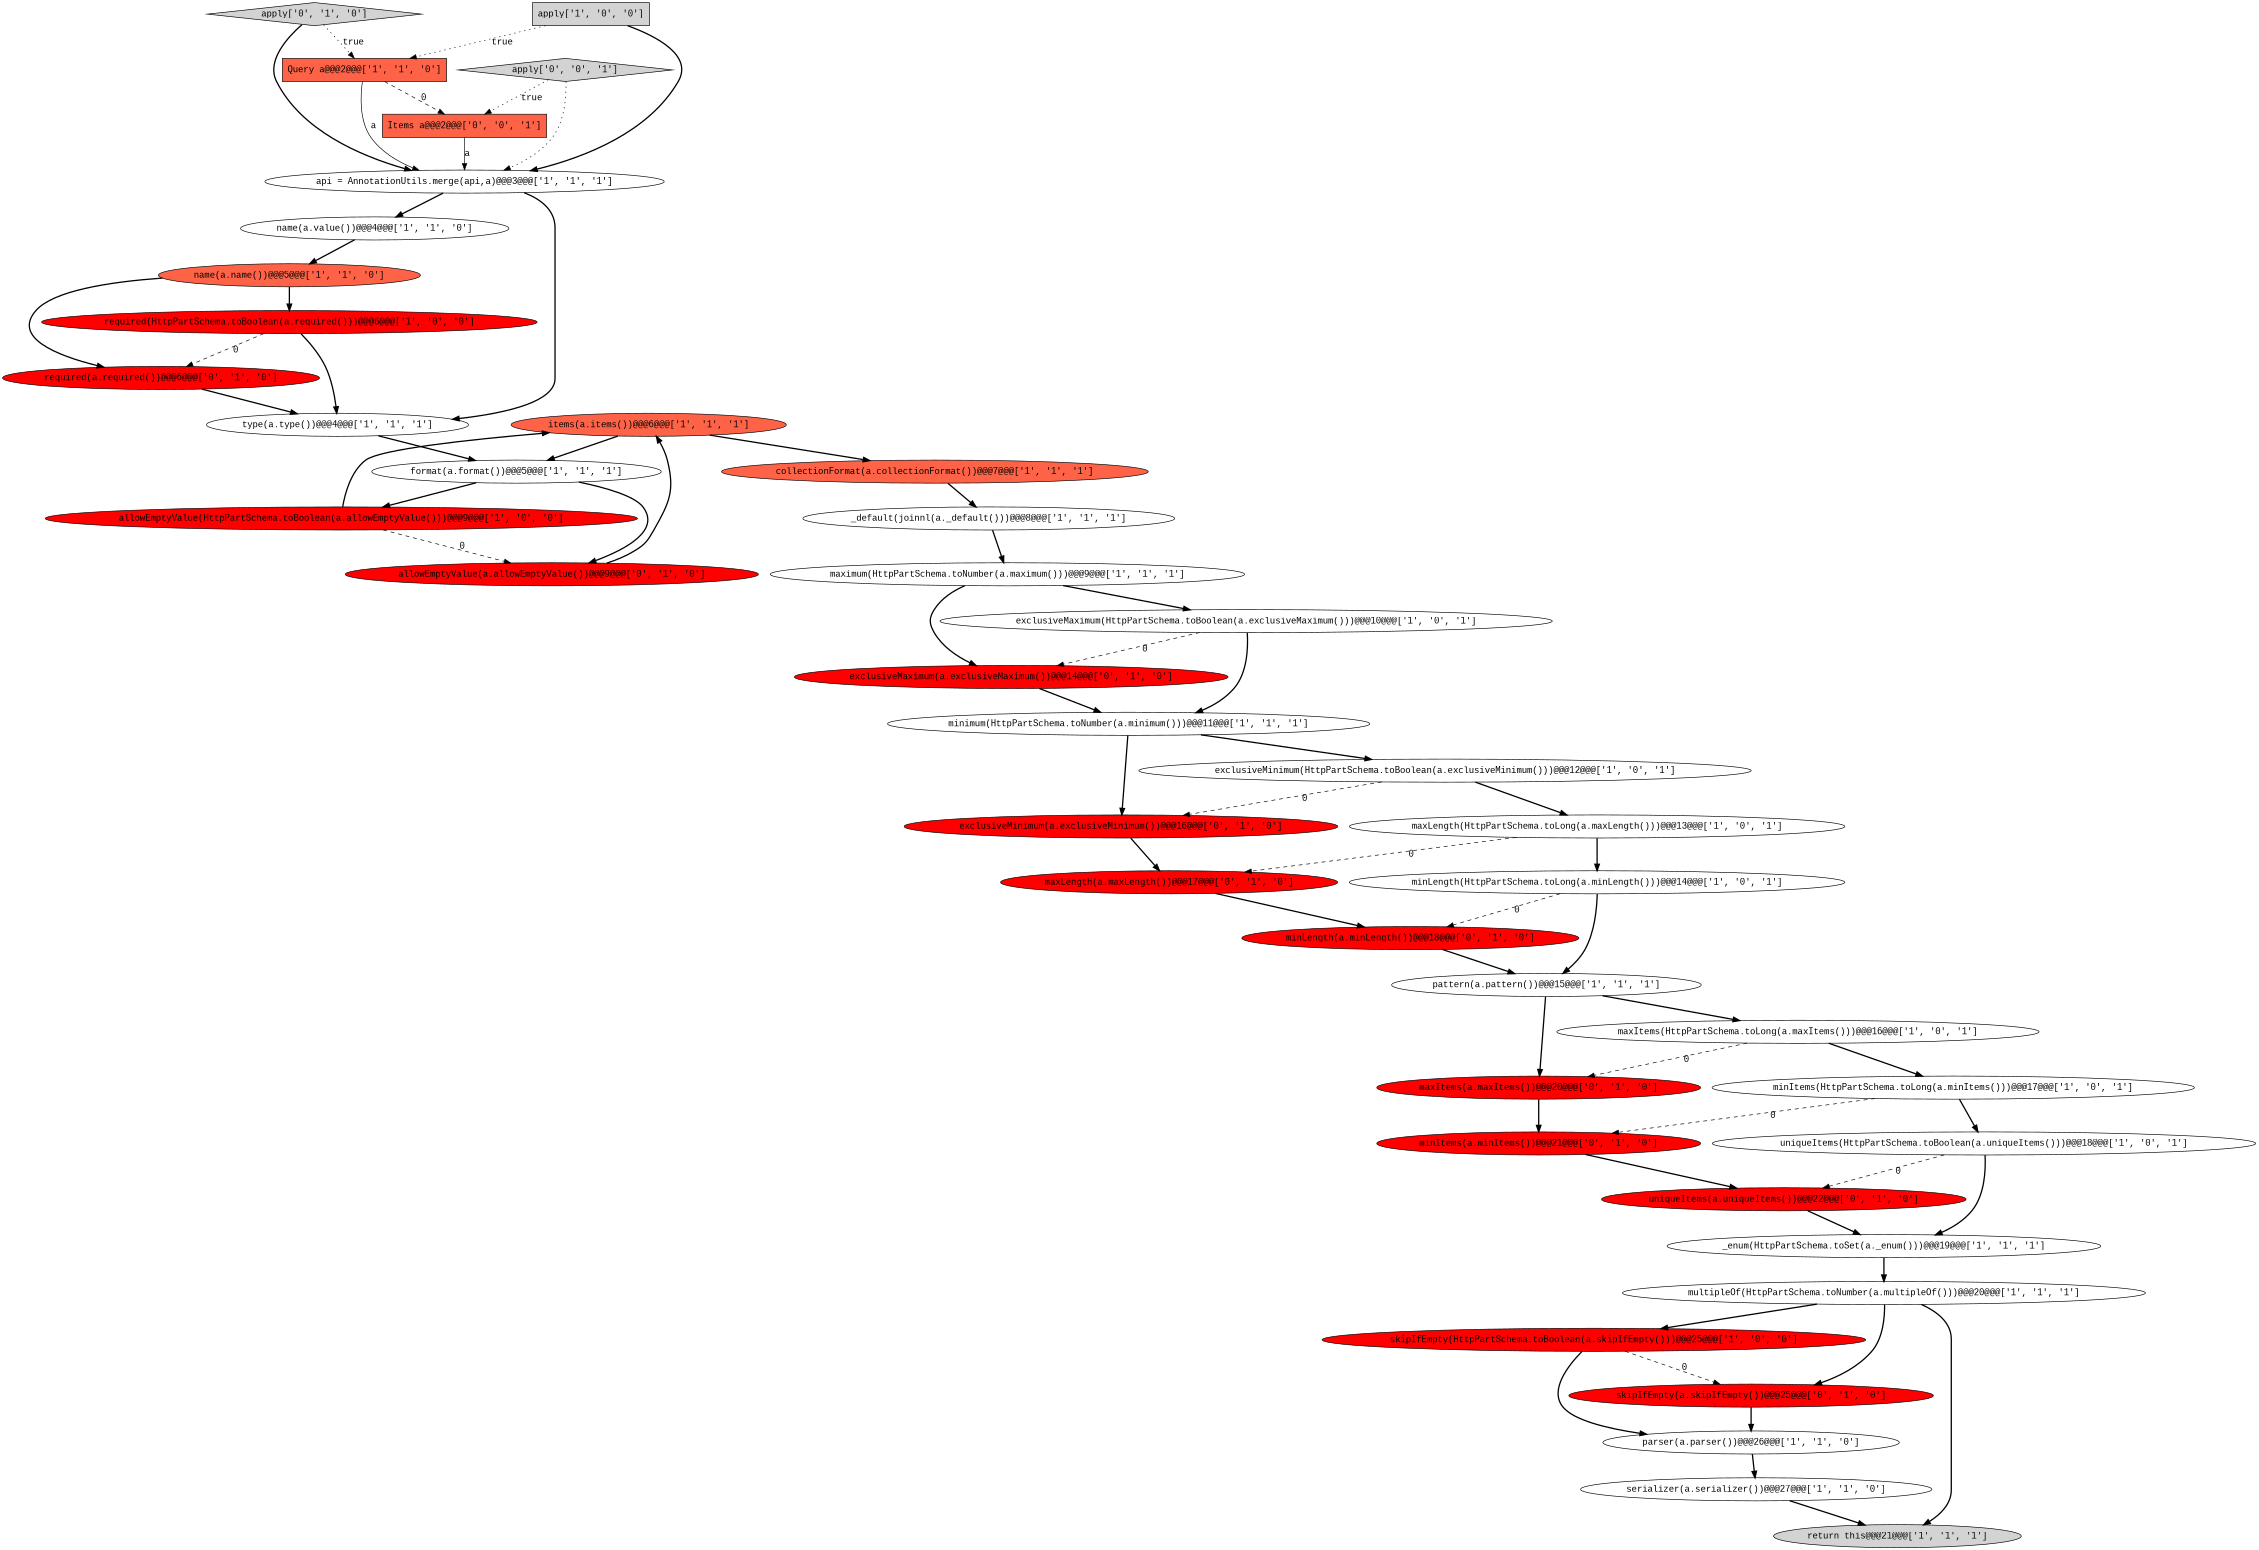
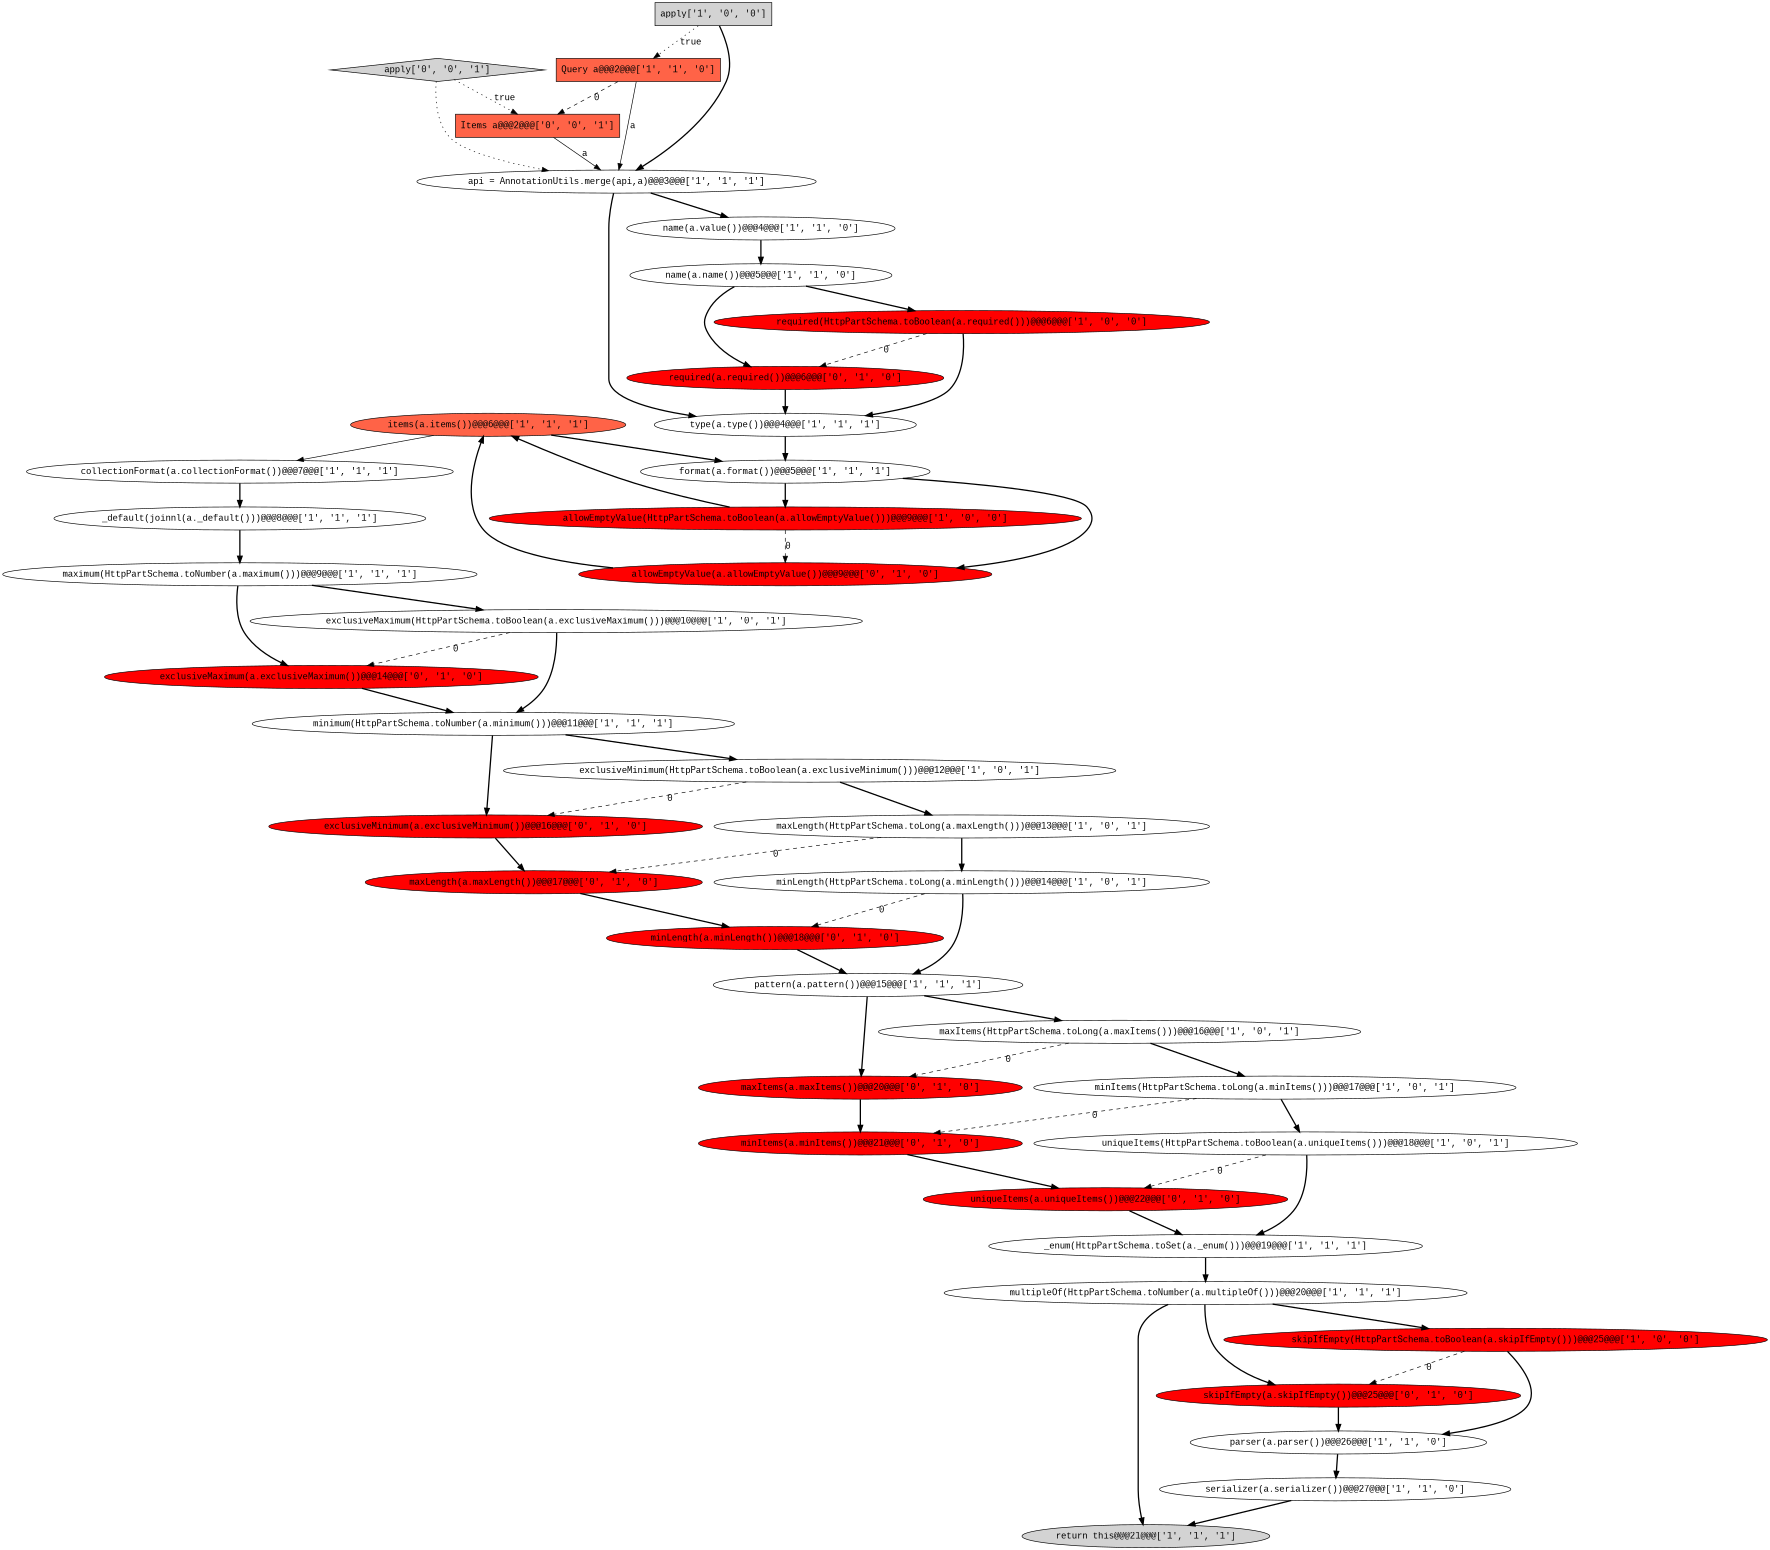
  digraph {
    fontname="Liberation Mono"
    node [fillcolor=white fontname="Liberation Mono" shape=ellipse style=filled]
    edge [fontname="Liberation Mono" style=bold]
    n1 [label="parser(a.parser())@@@26@@@['1', '1', '0']"]
    n2 [label="serializer(a.serializer())@@@27@@@['1', '1', '0']"]
    n3 [fillcolor=lightgray label="return this@@@21@@@['1', '1', '1']"]
    n4 [label="maximum(HttpPartSchema.toNumber(a.maximum()))@@@9@@@['1', '1', '1']"]
    n5 [fillcolor=red label="exclusiveMaximum(a.exclusiveMaximum())@@@14@@@['0', '1', '0']"]
    n6 [label="exclusiveMaximum(HttpPartSchema.toBoolean(a.exclusiveMaximum()))@@@10@@@['1', '0', '1']"]
    n7 [label="minimum(HttpPartSchema.toNumber(a.minimum()))@@@11@@@['1', '1', '1']"]
    n8 [fillcolor=red label="maxItems(a.maxItems())@@@20@@@['0', '1', '0']"]
    n9 [fillcolor=red label="minItems(a.minItems())@@@21@@@['0', '1', '0']"]
    n10 [fillcolor=red label="uniqueItems(a.uniqueItems())@@@22@@@['0', '1', '0']"]
    n11 [label="uniqueItems(HttpPartSchema.toBoolean(a.uniqueItems()))@@@18@@@['1', '0', '1']"]
    n12 [label="_enum(HttpPartSchema.toSet(a._enum()))@@@19@@@['1', '1', '1']"]
    n13 [label="multipleOf(HttpPartSchema.toNumber(a.multipleOf()))@@@20@@@['1', '1', '1']"]
-   n14 [fillcolor=tomato label="name(a.name())@@@5@@@['1', '1', '0']"]
+   n14 [label="name(a.name())@@@5@@@['1', '1', '0']"]
    n15 [fillcolor=red label="required(HttpPartSchema.toBoolean(a.required()))@@@6@@@['1', '0', '0']"]
    n16 [fillcolor=red label="required(a.required())@@@6@@@['0', '1', '0']"]
    n17 [label="type(a.type())@@@4@@@['1', '1', '1']"]
    n18 [label="format(a.format())@@@5@@@['1', '1', '1']"]
    n19 [fillcolor=tomato label="items(a.items())@@@6@@@['1', '1', '1']"]
-   n20 [fillcolor=tomato label="collectionFormat(a.collectionFormat())@@@7@@@['1', '1', '1']"]
+   n20 [label="collectionFormat(a.collectionFormat())@@@7@@@['1', '1', '1']"]
    n21 [label="_default(joinnl(a._default()))@@@8@@@['1', '1', '1']"]
    n22 [fillcolor=red label="skipIfEmpty(a.skipIfEmpty())@@@25@@@['0', '1', '0']"]
    n23 [fillcolor=red label="exclusiveMinimum(a.exclusiveMinimum())@@@16@@@['0', '1', '0']"]
    n24 [fillcolor=red label="maxLength(a.maxLength())@@@17@@@['0', '1', '0']"]
    n25 [fillcolor=red label="minLength(a.minLength())@@@18@@@['0', '1', '0']"]
-   n26 [fillcolor=lightgray label="apply['0', '1', '0']" shape=diamond]
    n27 [fillcolor=tomato label="Query a@@@2@@@['1', '1', '0']" shape=box]
    n28 [label="api = AnnotationUtils.merge(api,a)@@@3@@@['1', '1', '1']"]
    n29 [fillcolor=tomato label="Items a@@@2@@@['0', '0', '1']" shape=box]
    n30 [label="name(a.value())@@@4@@@['1', '1', '0']"]
    n31 [fillcolor=red label="skipIfEmpty(HttpPartSchema.toBoolean(a.skipIfEmpty()))@@@25@@@['1', '0', '0']"]
    n32 [label="exclusiveMinimum(HttpPartSchema.toBoolean(a.exclusiveMinimum()))@@@12@@@['1', '0', '1']"]
    n33 [label="minItems(HttpPartSchema.toLong(a.minItems()))@@@17@@@['1', '0', '1']"]
    n34 [label="pattern(a.pattern())@@@15@@@['1', '1', '1']"]
    n35 [label="maxItems(HttpPartSchema.toLong(a.maxItems()))@@@16@@@['1', '0', '1']"]
    n36 [fillcolor=red label="allowEmptyValue(a.allowEmptyValue())@@@9@@@['0', '1', '0']"]
    n37 [fillcolor=red label="allowEmptyValue(HttpPartSchema.toBoolean(a.allowEmptyValue()))@@@9@@@['1', '0', '0']"]
    n38 [label="maxLength(HttpPartSchema.toLong(a.maxLength()))@@@13@@@['1', '0', '1']"]
    n39 [fillcolor=lightgray label="apply['1', '0', '0']" shape=box]
    n40 [label="minLength(HttpPartSchema.toLong(a.minLength()))@@@14@@@['1', '0', '1']"]
    n41 [fillcolor=lightgray label="apply['0', '0', '1']" shape=diamond]
    n1 -> n2
    n2 -> n3
    n4 -> n5
    n4 -> n6
    n5 -> n7
    n6 -> n5 [label=0 style=dashed]
    n6 -> n7
    n7 -> n23
    n7 -> n32
    n8 -> n9
    n9 -> n10
    n10 -> n12
    n11 -> n10 [label=0 style=dashed]
    n11 -> n12
    n12 -> n13
    n13 -> n3
    n13 -> n22
    n13 -> n31
    n14 -> n15
    n14 -> n16
    n15 -> n16 [label=0 style=dashed]
    n15 -> n17
    n16 -> n17
    n17 -> n18
    n18 -> n36
    n18 -> n37
    n19 -> n18
-   n19 -> n20
+   n19 -> n20 [style=solid]
    n20 -> n21
    n21 -> n4
    n22 -> n1
    n23 -> n24
    n24 -> n25
    n25 -> n34
-   n26 -> n27 [label=true style=dotted]
-   n26 -> n28
    n27 -> n28 [label=a style=solid]
    n27 -> n29 [label=0 style=dashed]
    n28 -> n17
    n28 -> n30
    n29 -> n28 [label=a style=solid]
    n30 -> n14
    n31 -> n1
    n31 -> n22 [label=0 style=dashed]
    n32 -> n23 [label=0 style=dashed]
    n32 -> n38
    n33 -> n9 [label=0 style=dashed]
    n33 -> n11
    n34 -> n8
    n34 -> n35
    n35 -> n8 [label=0 style=dashed]
    n35 -> n33
    n36 -> n19
    n37 -> n19
    n37 -> n36 [label=0 style=dashed]
    n38 -> n24 [label=0 style=dashed]
    n38 -> n40
    n39 -> n27 [label=true style=dotted]
    n39 -> n28
    n40 -> n25 [label=0 style=dashed]
    n40 -> n34
    n41 -> n28 [style=dotted]
    n41 -> n29 [label=true style=dotted]
  }
